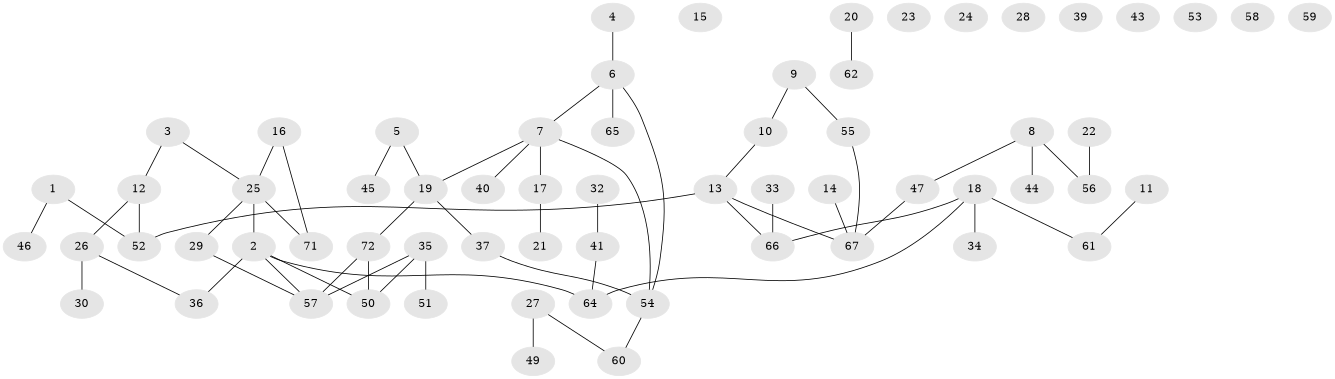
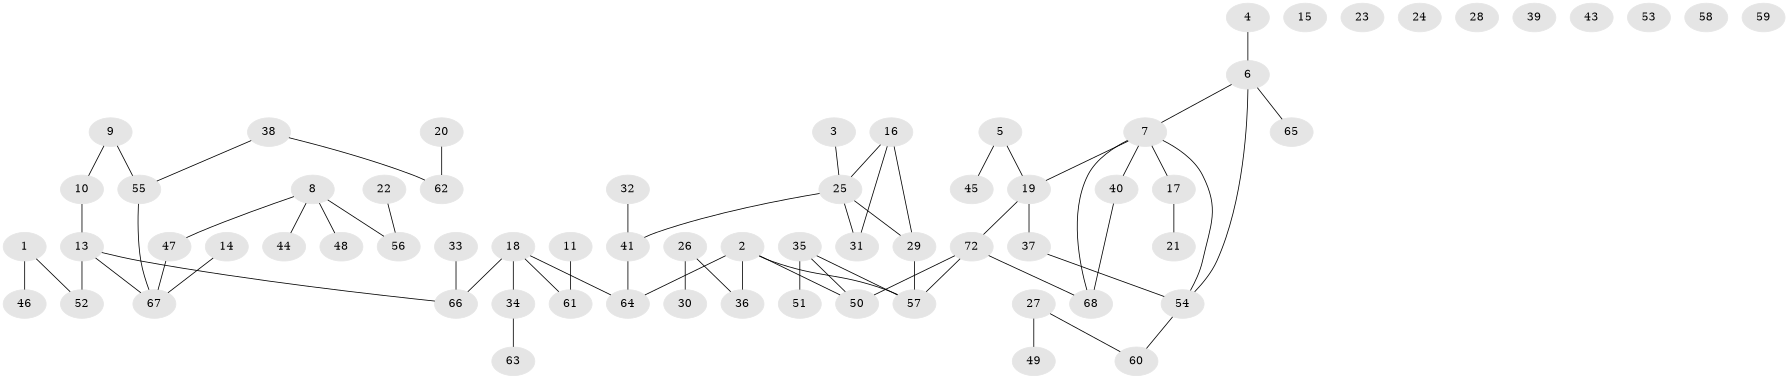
  graph {
    node [color=gray90 style=filled]
    1
    46
    52
    2
    36
    50
    57
    64
    3
-   12
    25
    26
    29
-   31 [label=71]
+   31
    41
    4
    6
    7
    54
    65
    5
    19
    45
    37
    n25 [label=72]
    17
    40
+   68
    60
    21
    8
    44
    47
+   48
    56
    67
    9
    10
    55
    13
    66
    11
    61
    30
    14
    15
    16
    18
    34
+   63
    20
    62
    22
    23
    24
    27
    49
    28
    32
    33
    35
    51
+   38
    39
    43
    53
    58
    59
    1 -- 46
    1 -- 52
    2 -- 36
    2 -- 50
    2 -- 57
    2 -- 64
-   3 -- 12
    3 -- 25
-   12 -- 52
-   12 -- 26
    25 -- 29
    25 -- 31
-   25 -- 2
+   25 -- 41
    26 -- 36
    26 -- 30
    29 -- 57
    41 -- 64
    4 -- 6
    6 -- 7
    6 -- 54
    6 -- 65
    7 -- 54
    7 -- 19
    7 -- 17
    7 -- 40
+   7 -- 68
    54 -- 60
    5 -- 19
    5 -- 45
    19 -- 37
    19 -- n25
    37 -- 54
    n25 -- 50
    n25 -- 57
+   n25 -- 68
    17 -- 21
+   40 -- 68
    8 -- 44
    8 -- 47
+   8 -- 48
    8 -- 56
    47 -- 67
    9 -- 10
    9 -- 55
    10 -- 13
    55 -- 67
    13 -- 52
    13 -- 67
    13 -- 66
    11 -- 61
    14 -- 67
    16 -- 25
+   16 -- 29
    16 -- 31
    18 -- 64
    18 -- 66
    18 -- 61
    18 -- 34
+   34 -- 63
    20 -- 62
    22 -- 56
    27 -- 60
    27 -- 49
    32 -- 41
    33 -- 66
    35 -- 50
    35 -- 57
    35 -- 51
+   38 -- 55
+   38 -- 62
  }
